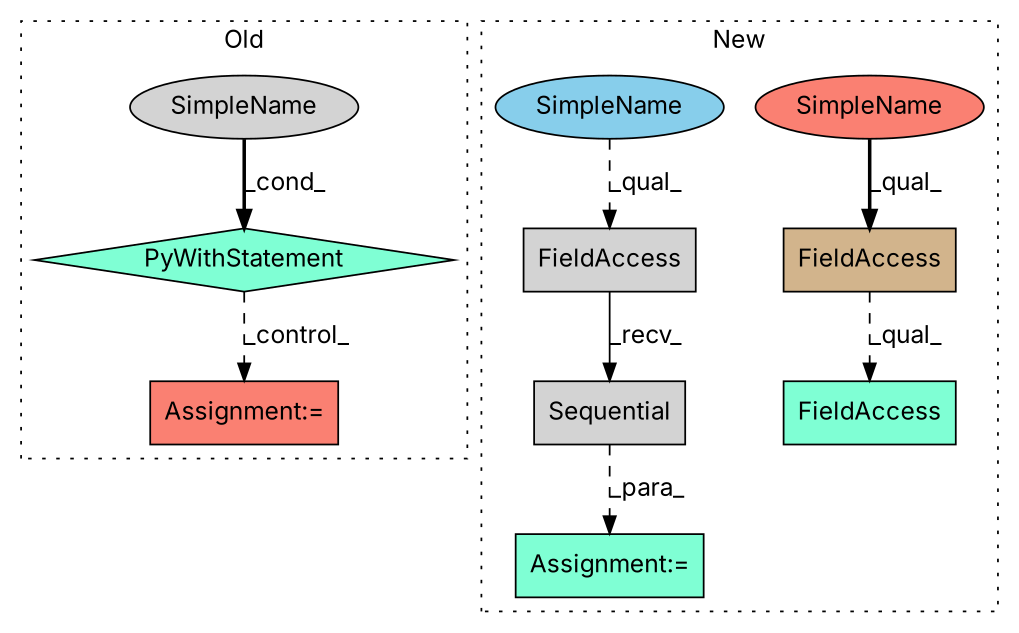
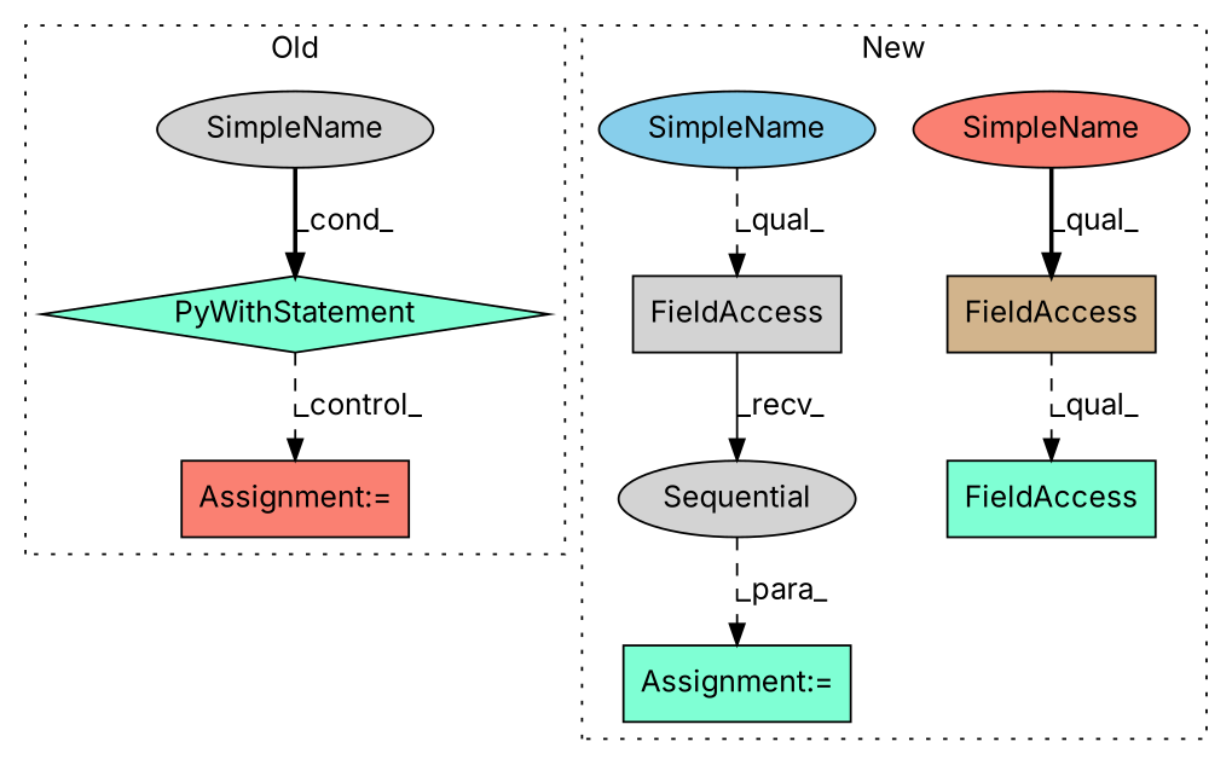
  digraph {
    fontname=Inter
    node [a=42 l=1 s=1941 shape=box style=filled fillcolor=aquamarine fontname=Inter]
    edge [style=dashed fontname=Inter]
    n1 [a=104 l="10,2" label=PyWithStatement s="1934,2048" shape=diamond]
    n2 [a=7 label="Assignment:=" s=2127 fillcolor=salmon]
    n3 [label=SimpleName shape=ellipse fillcolor=lightgrey l="" s=""]
-   n4 [a=32 l="11,1" label=Sequential s="1854,1986" fillcolor=lightgrey]
+   n4 [a=32 l="11,1" label=Sequential s="1854,1986" shape=ellipse fillcolor=lightgrey]
    n5 [a=22 l=16 label=FieldAccess s=1837 fillcolor=lightgrey]
    n6 [a=7 label="Assignment:=" s=1836]
    n7 [a=22 l=13 label=FieldAccess fillcolor=tan]
    n8 [a=22 l=18 label=FieldAccess]
    n9 [l=10 label=SimpleName shape=ellipse fillcolor=salmon]
    n10 [l=10 label=SimpleName s=1837 shape=ellipse fillcolor=skyblue]
    subgraph cluster_1 {
      label=Old
      style=dotted
      n1
      n2
      n3
    }
    subgraph cluster_2 {
      label=New
      style=dotted
      n4
      n5
      n6
      n7
      n8
      n9
      n10
    }
    n1 -> n2 [label=_control_]
    n3 -> n1 [label=_cond_ style=bold]
    n4 -> n6 [label=_para_]
    n5 -> n4 [label=_recv_ style=solid]
    n7 -> n8 [label=_qual_]
    n9 -> n7 [label=_qual_ style=bold]
    n10 -> n5 [label=_qual_]
  }
